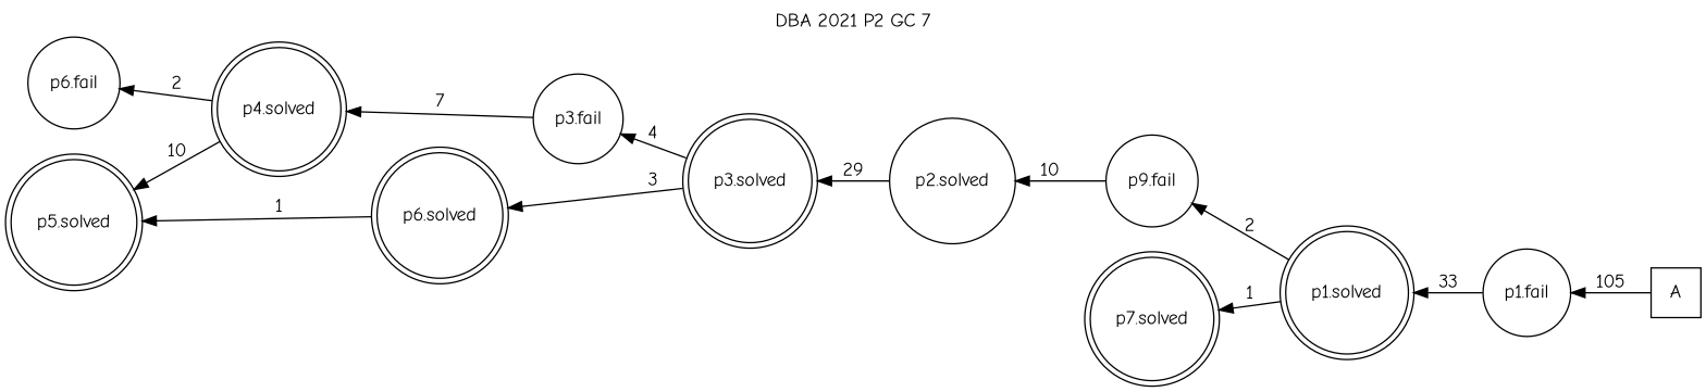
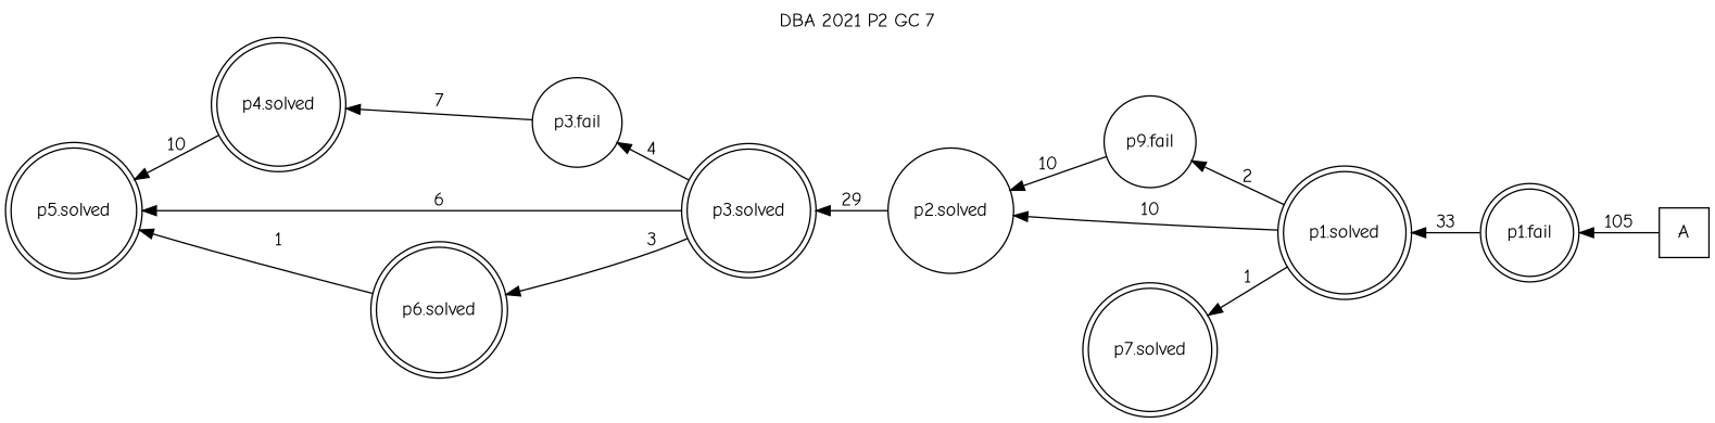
  digraph {
    fontname="Comic Neue"
    label=" DBA 2021 P2 GC 7 "
    labelloc=tl
    rankdir=RL
    node [fontname="Comic Neue" shape=doublecircle]
    edge [fontname="Comic Neue"]
    n1 [label=A shape=square]
-   n2 [label="p1.fail" shape=circle]
+   n2 [label="p1.fail"]
    n3 [label="p1.solved"]
    n4 [label="p9.fail" shape=circle]
    n5 [label="p2.solved" shape=circle]
    n6 [label="p7.solved"]
    n7 [label="p3.solved"]
    n8 [label="p3.fail" shape=circle]
    n9 [label="p5.solved"]
    n10 [label="p6.solved"]
    n11 [label="p4.solved"]
-   n12 [label="p6.fail" shape=circle]
    n1 -> n2 [label=105]
    n2 -> n3 [label=33]
    n3 -> n4 [label=2]
+   n3 -> n5 [label=10]
    n3 -> n6 [label=1]
    n4 -> n5 [label=10]
    n5 -> n7 [label=29]
    n7 -> n8 [label=4]
+   n7 -> n9 [label=6]
    n7 -> n10 [label=3]
    n8 -> n11 [label=7]
    n10 -> n9 [label=1]
    n11 -> n9 [label=10]
-   n11 -> n12 [label=2]
  }
